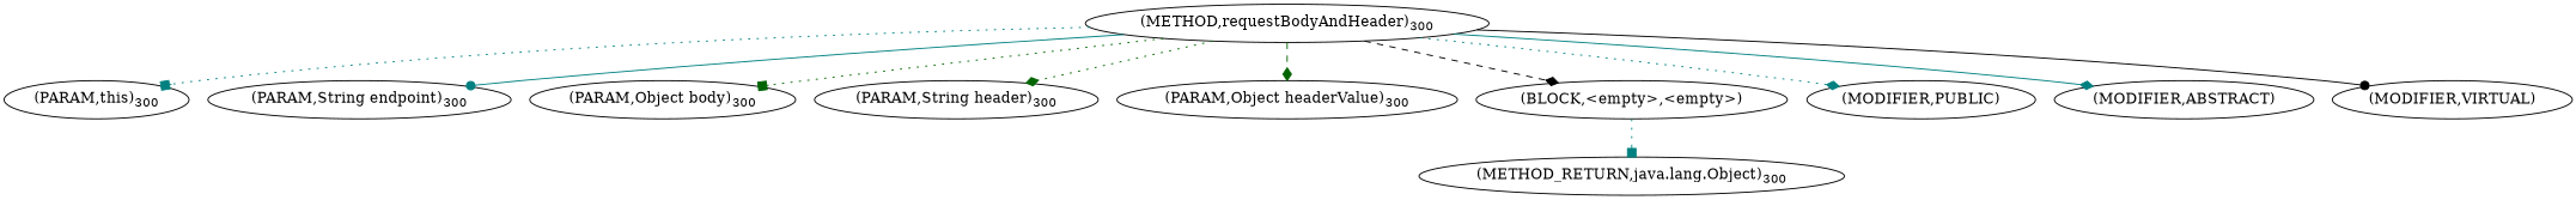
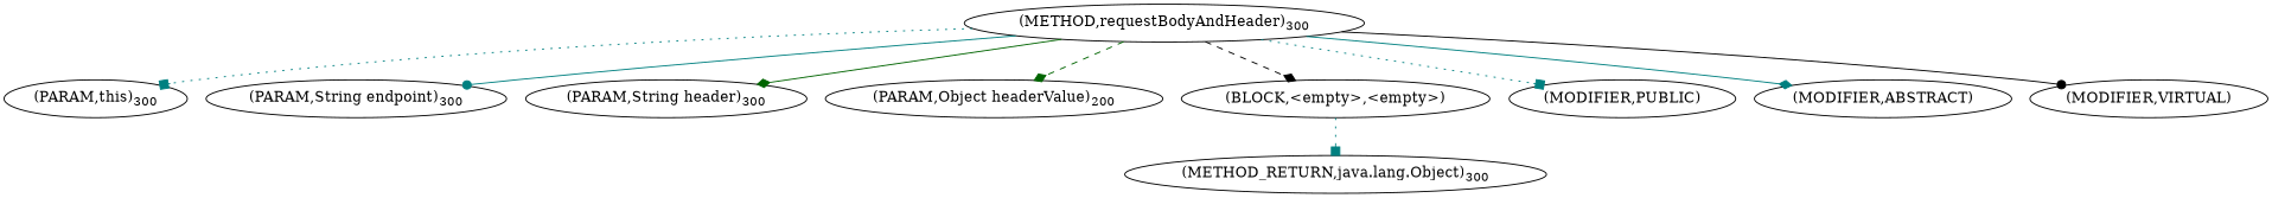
  digraph {
    edge [arrowhead=box color=teal style=dotted]
    n1 [label=<(METHOD,requestBodyAndHeader)<SUB>300</SUB>>]
    n2 [label=<(PARAM,this)<SUB>300</SUB>>]
    n3 [label=<(PARAM,String endpoint)<SUB>300</SUB>>]
-   n4 [label=<(PARAM,Object body)<SUB>300</SUB>>]
    n5 [label=<(PARAM,String header)<SUB>300</SUB>>]
-   n6 [label=<(PARAM,Object headerValue)<SUB>300</SUB>>]
+   n6 [label=<(PARAM,Object headerValue)<SUB>200</SUB>>]
    n7 [label=<(BLOCK,&lt;empty&gt;,&lt;empty&gt;)>]
    n8 [label=<(MODIFIER,PUBLIC)>]
    n9 [label=<(MODIFIER,ABSTRACT)>]
    n10 [label=<(MODIFIER,VIRTUAL)>]
    n11 [label=<(METHOD_RETURN,java.lang.Object)<SUB>300</SUB>>]
    n1 -> n2
    n1 -> n3 [arrowhead=dot style=solid]
-   n1 -> n4 [color=darkgreen]
-   n1 -> n5 [arrowhead=diamond color=darkgreen]
+   n1 -> n5 [arrowhead=diamond color=darkgreen style=solid]
    n1 -> n6 [arrowhead=diamond color=darkgreen style=dashed]
    n1 -> n7 [arrowhead=diamond color=black style=dashed]
-   n1 -> n8 [arrowhead=diamond]
+   n1 -> n8
    n1 -> n9 [arrowhead=diamond style=solid]
    n1 -> n10 [arrowhead=dot color=black style=solid]
    n7 -> n11
  }
